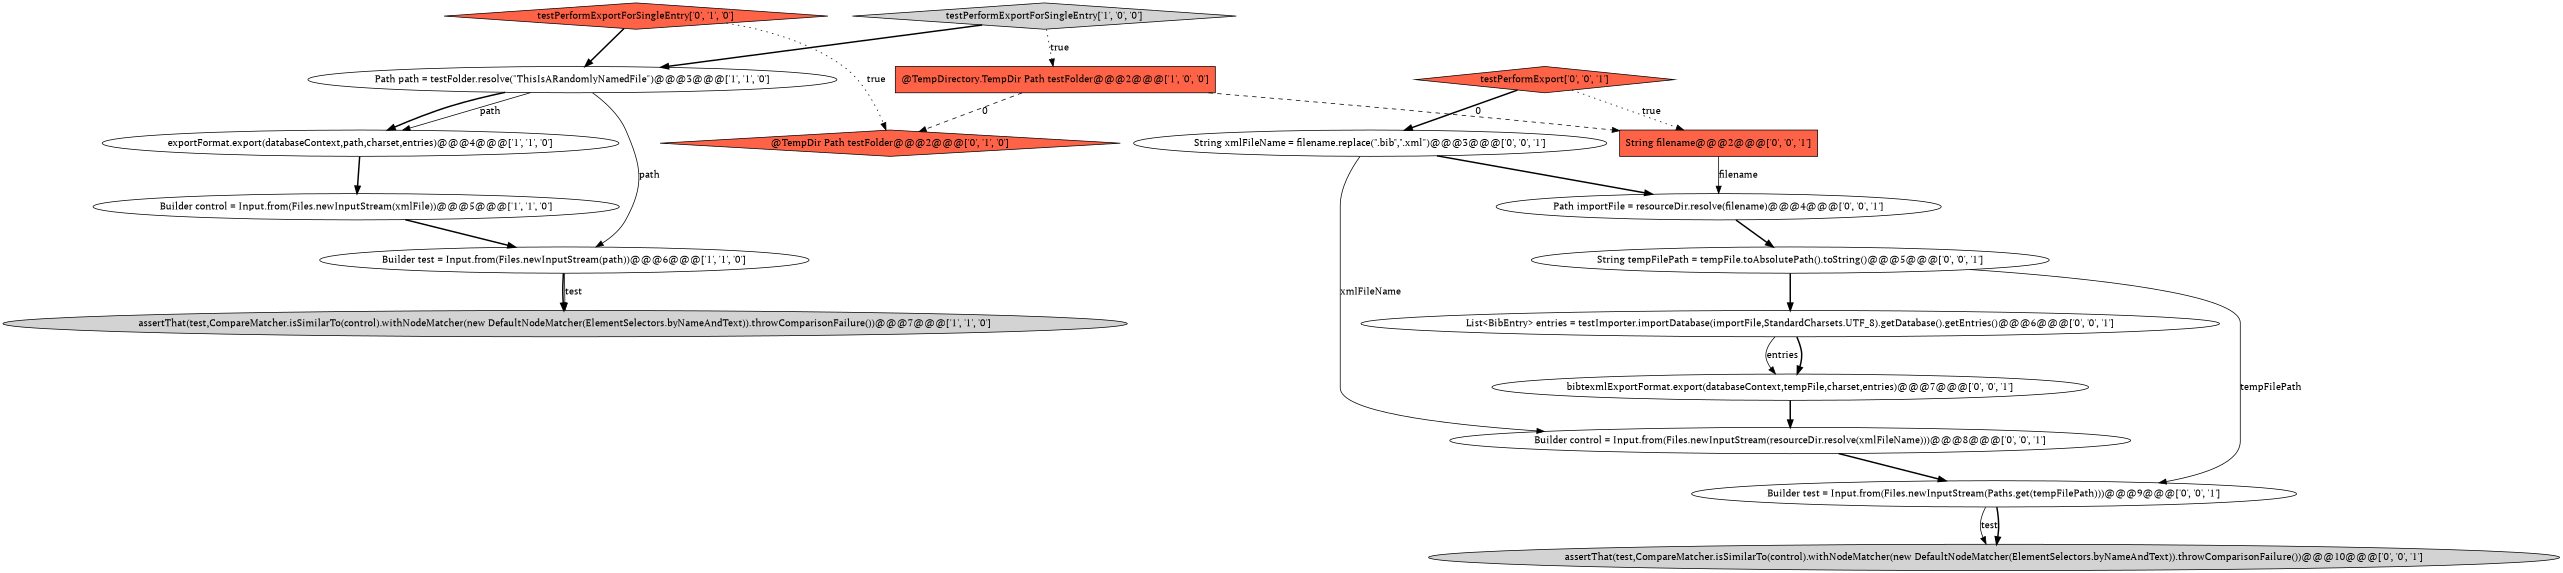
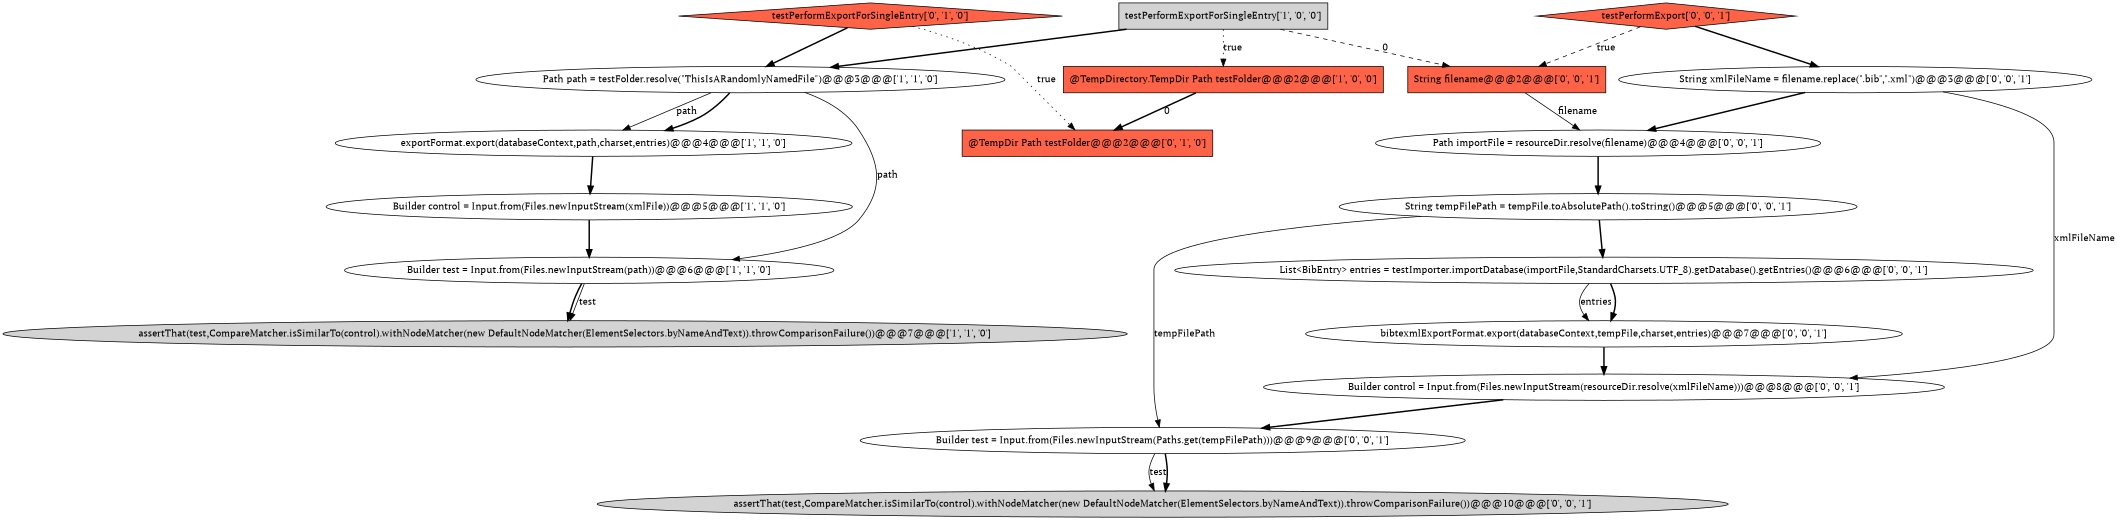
  digraph {
    fontname="PT Serif"
    node [fillcolor=white fontname="PT Serif" shape=ellipse style=filled]
    edge [fontname="PT Serif" style=bold]
    n1 [label="Builder test = Input.from(Files.newInputStream(path))@@@6@@@['1', '1', '0']"]
    n2 [fillcolor=lightgray label="assertThat(test,CompareMatcher.isSimilarTo(control).withNodeMatcher(new DefaultNodeMatcher(ElementSelectors.byNameAndText)).throwComparisonFailure())@@@7@@@['1', '1', '0']"]
    n3 [fillcolor=tomato label="testPerformExportForSingleEntry['0', '1', '0']" shape=diamond]
    n4 [label="Path path = testFolder.resolve(\"ThisIsARandomlyNamedFile\")@@@3@@@['1', '1', '0']"]
-   n5 [fillcolor=tomato label="@TempDir Path testFolder@@@2@@@['0', '1', '0']" shape=diamond]
+   n5 [fillcolor=tomato label="@TempDir Path testFolder@@@2@@@['0', '1', '0']" shape=box]
    n6 [label="exportFormat.export(databaseContext,path,charset,entries)@@@4@@@['1', '1', '0']"]
    n7 [label="Builder control = Input.from(Files.newInputStream(xmlFile))@@@5@@@['1', '1', '0']"]
    n8 [label="Builder test = Input.from(Files.newInputStream(Paths.get(tempFilePath)))@@@9@@@['0', '0', '1']"]
    n9 [fillcolor=lightgray label="assertThat(test,CompareMatcher.isSimilarTo(control).withNodeMatcher(new DefaultNodeMatcher(ElementSelectors.byNameAndText)).throwComparisonFailure())@@@10@@@['0', '0', '1']"]
    n10 [label="Builder control = Input.from(Files.newInputStream(resourceDir.resolve(xmlFileName)))@@@8@@@['0', '0', '1']"]
    n11 [fillcolor=tomato label="testPerformExport['0', '0', '1']" shape=diamond]
    n12 [fillcolor=tomato label="String filename@@@2@@@['0', '0', '1']" shape=box]
    n13 [label="String xmlFileName = filename.replace(\".bib\",\".xml\")@@@3@@@['0', '0', '1']"]
    n14 [label="Path importFile = resourceDir.resolve(filename)@@@4@@@['0', '0', '1']"]
    n15 [label="String tempFilePath = tempFile.toAbsolutePath().toString()@@@5@@@['0', '0', '1']"]
    n16 [label="List<BibEntry> entries = testImporter.importDatabase(importFile,StandardCharsets.UTF_8).getDatabase().getEntries()@@@6@@@['0', '0', '1']"]
    n17 [fillcolor=tomato label="@TempDirectory.TempDir Path testFolder@@@2@@@['1', '0', '0']" shape=box]
-   n18 [fillcolor=lightgray label="testPerformExportForSingleEntry['1', '0', '0']" shape=diamond]
+   n18 [fillcolor=lightgray label="testPerformExportForSingleEntry['1', '0', '0']" shape=box]
    n19 [label="bibtexmlExportFormat.export(databaseContext,tempFile,charset,entries)@@@7@@@['0', '0', '1']"]
    n1 -> n2
    n1 -> n2 [label=test style=solid]
    n3 -> n4
    n3 -> n5 [label=true style=dotted]
    n4 -> n1 [label=path style=solid]
    n4 -> n6 [label=path style=solid]
    n4 -> n6
    n6 -> n7
    n7 -> n1
    n8 -> n9 [label=test style=solid]
    n8 -> n9
    n10 -> n8
-   n11 -> n12 [label=true style=dotted]
+   n11 -> n12 [label=true style=dashed]
    n11 -> n13
    n12 -> n14 [label=filename style=solid]
    n13 -> n10 [label=xmlFileName style=solid]
    n13 -> n14
    n14 -> n15
    n15 -> n8 [label=tempFilePath style=solid]
    n15 -> n16
    n16 -> n19
    n16 -> n19 [label=entries style=solid]
-   n17 -> n5 [label=0 style=dashed]
-   n17 -> n12 [label=0 style=dashed]
+   n17 -> n5 [label=0]
+   n18 -> n12 [label=0 style=dashed]
    n18 -> n4
    n18 -> n17 [label=true style=dotted]
    n19 -> n10
  }
